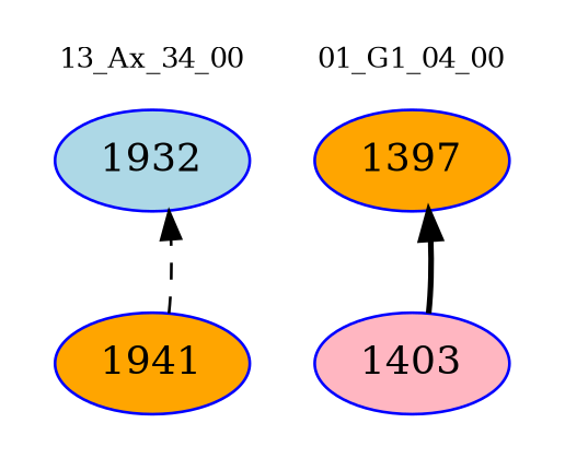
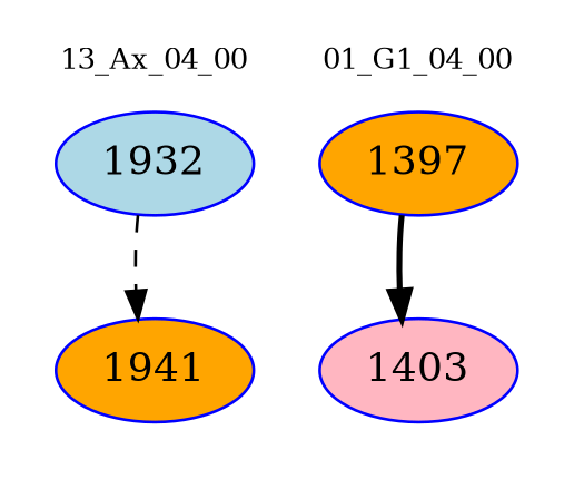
  digraph {
    node [color=blue fillcolor=orange style=filled]
    edge [color=black]
    n1 [fillcolor=lightblue label=1932]
    n2 [label=1941]
    n3 [label=1397]
    n4 [fillcolor=lightpink label=1403]
    subgraph cluster_1 {
      color=white
      fontsize=10
-     label="13_Ax_34_00"
+     label="13_Ax_04_00"
      n1
      n2
    }
    subgraph cluster_2 {
      color=white
      fontsize=10
      label="01_G1_04_00"
      n3
      n4
    }
-   n2 -> n1 [style=dashed]
-   n4 -> n3 [style=bold]
+   n1 -> n2 [style=dashed]
+   n3 -> n4 [style=bold]
  }
